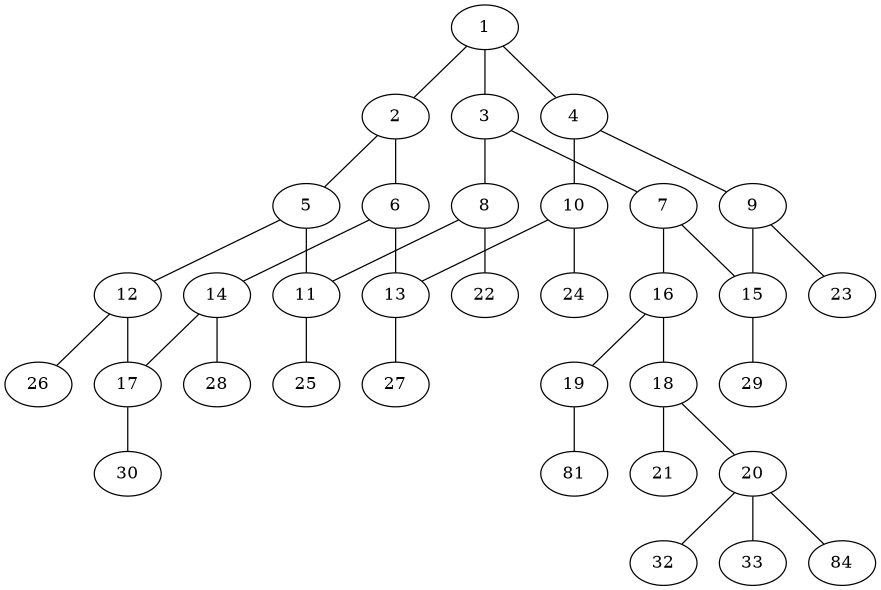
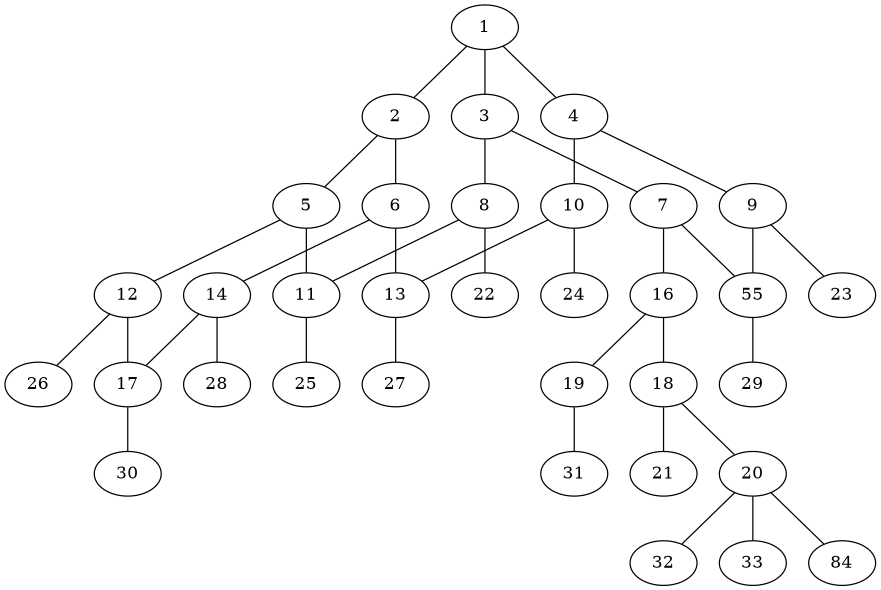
  graph {
    node [chem=C]
    edge [valence=1]
    1
    2
    3
    4
    5
    6
    7
    8
    9
    10
    11
    12
    13
    14
-   15
+   15 [label=55]
    16 [chem=N]
    22 [chem=H]
    23 [chem=H]
    24 [chem=H]
    25 [chem=H]
    17
    26 [chem=H]
    27 [chem=H]
    28 [chem=H]
    29 [chem=H]
    18
    19 [chem=O]
    30 [chem=H]
    20
    21 [chem=O]
-   31 [chem=H label=81]
+   31 [chem=H]
    32 [chem=H]
    33 [chem=H]
    n34 [chem=H label=84]
    1 -- 2
    1 -- 3 [valence=2]
    1 -- 4
    2 -- 5
    2 -- 6 [valence=2]
    3 -- 7
    3 -- 8
    4 -- 9 [valence=2]
    4 -- 10
    5 -- 11
    5 -- 12 [valence=2]
    6 -- 13
    6 -- 14
    7 -- 15 [valence=2]
    7 -- 16
    8 -- 11 [valence=2]
    8 -- 22
    9 -- 15
    9 -- 23
    10 -- 13 [valence=2]
    10 -- 24
    11 -- 25
    12 -- 17
    12 -- 26
    13 -- 27
    14 -- 17 [valence=2]
    14 -- 28
    15 -- 29
    16 -- 18
    16 -- 19
    17 -- 30
    18 -- 20
    18 -- 21 [valence=2]
    19 -- 31
    20 -- 32
    20 -- 33
    20 -- n34
  }
